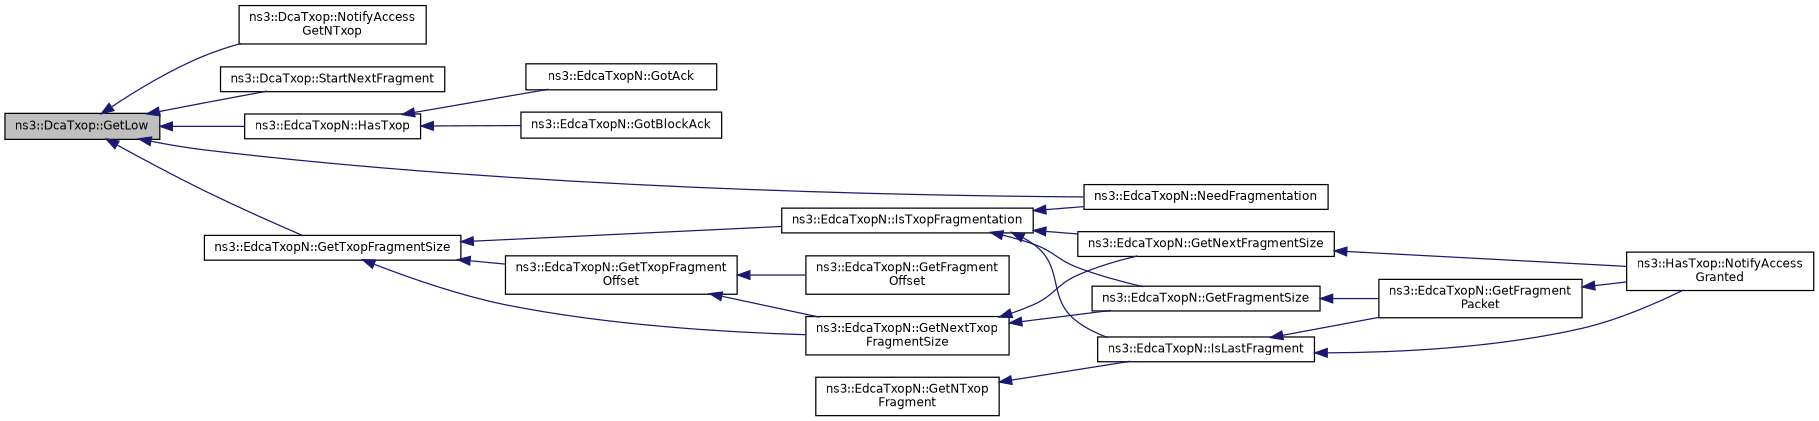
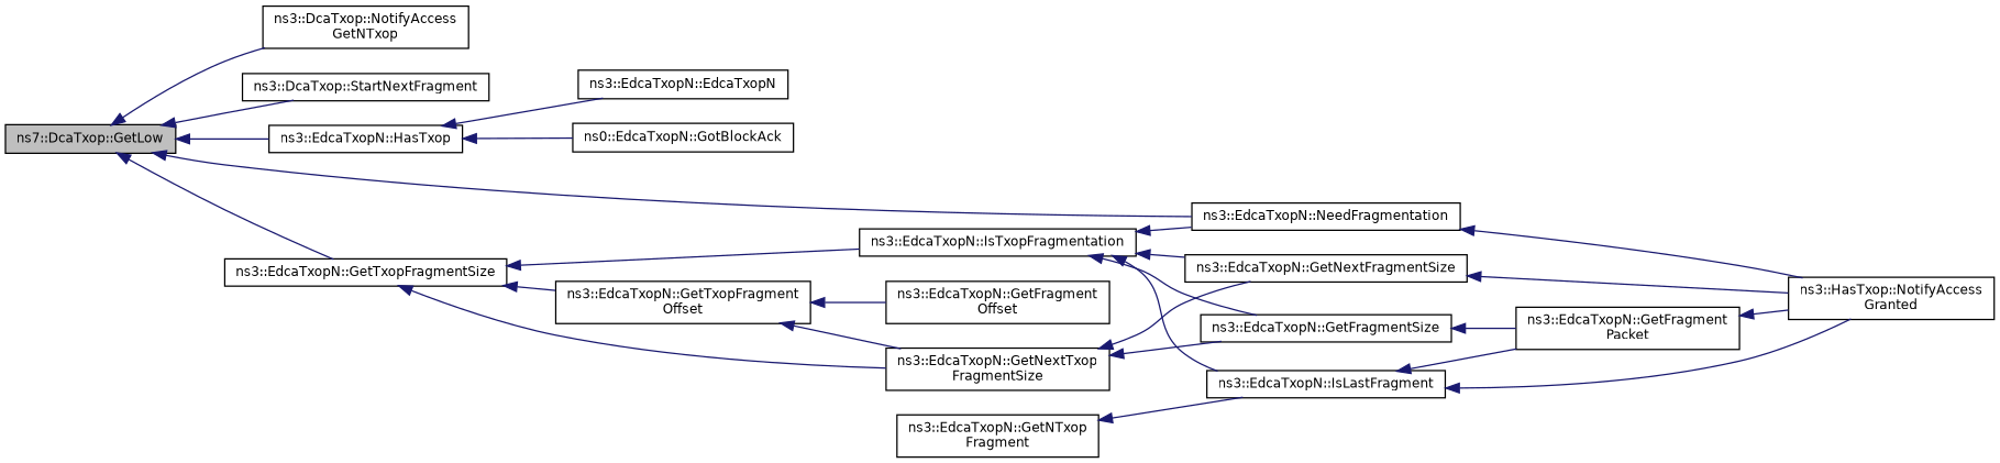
  digraph {
    rankdir=LR
    node [color=black fillcolor=white fontname=Helvetica fontsize=10 shape=record style=filled]
    edge [color=midnightblue dir=back fontname=Helvetica fontsize=10 labelfontname=Helvetica labelfontsize=10 style=solid]
-   n1 [fillcolor=grey75 fontcolor=black height=0.2 label="ns3::DcaTxop::GetLow" width=0.4]
+   n1 [fillcolor=grey75 fontcolor=black height=0.2 label="ns7::DcaTxop::GetLow" width=0.4]
    n2 [height=0.2 label="ns3::DcaTxop::NotifyAccess\lGetNTxop" width=0.4]
    n3 [height=0.2 label="ns3::DcaTxop::StartNextFragment" width=0.4]
    n4 [height=0.2 label="ns3::EdcaTxopN::HasTxop" width=0.4]
    n5 [height=0.2 label="ns3::EdcaTxopN::NeedFragmentation" width=0.4]
    n6 [height=0.2 label="ns3::EdcaTxopN::GetTxopFragmentSize" width=0.4]
-   n7 [height=0.2 label="ns3::EdcaTxopN::GotAck" width=0.4]
-   n8 [height=0.2 label="ns3::EdcaTxopN::GotBlockAck" width=0.4]
+   n7 [height=0.2 label="ns3::EdcaTxopN::EdcaTxopN" width=0.4]
+   n8 [height=0.2 label="ns0::EdcaTxopN::GotBlockAck" width=0.4]
    n9 [height=0.2 label="ns3::HasTxop::NotifyAccess\lGranted" width=0.4]
    n10 [height=0.2 label="ns3::EdcaTxopN::IsTxopFragmentation" width=0.4]
    n11 [height=0.2 label="ns3::EdcaTxopN::GetNextTxop\lFragmentSize" width=0.4]
    n12 [height=0.2 label="ns3::EdcaTxopN::GetTxopFragment\lOffset" width=0.4]
    n13 [height=0.2 label="ns3::EdcaTxopN::GetFragmentSize" width=0.4]
    n14 [height=0.2 label="ns3::EdcaTxopN::GetNextFragmentSize" width=0.4]
    n15 [height=0.2 label="ns3::EdcaTxopN::IsLastFragment" width=0.4]
    n16 [height=0.2 label="ns3::EdcaTxopN::GetNTxop\lFragment" width=0.4]
    n17 [height=0.2 label="ns3::EdcaTxopN::GetFragment\lOffset" width=0.4]
    n18 [height=0.2 label="ns3::EdcaTxopN::GetFragment\lPacket" width=0.4]
    n1 -> n2
    n1 -> n3
    n1 -> n4
    n1 -> n5
    n1 -> n6
    n4 -> n7
    n4 -> n8
+   n5 -> n9
    n6 -> n10
    n6 -> n11
    n6 -> n12
    n10 -> n5
    n10 -> n13
    n10 -> n14
    n10 -> n15
    n11 -> n13
    n11 -> n14
    n12 -> n11
    n12 -> n17
    n13 -> n18
    n14 -> n9
    n15 -> n9
    n15 -> n18
    n16 -> n15
    n18 -> n9
  }
